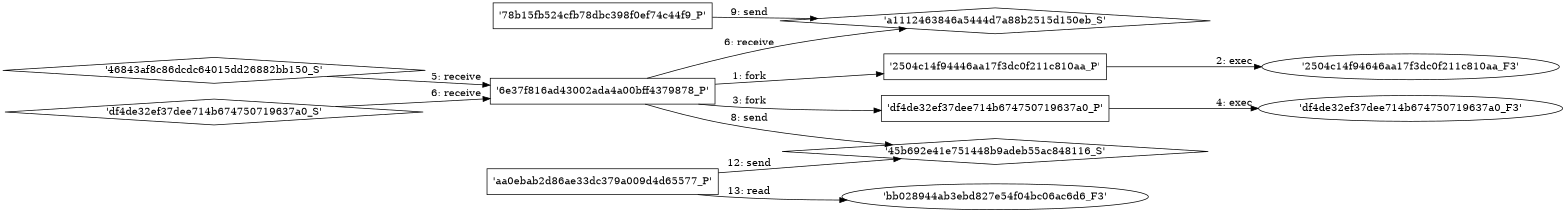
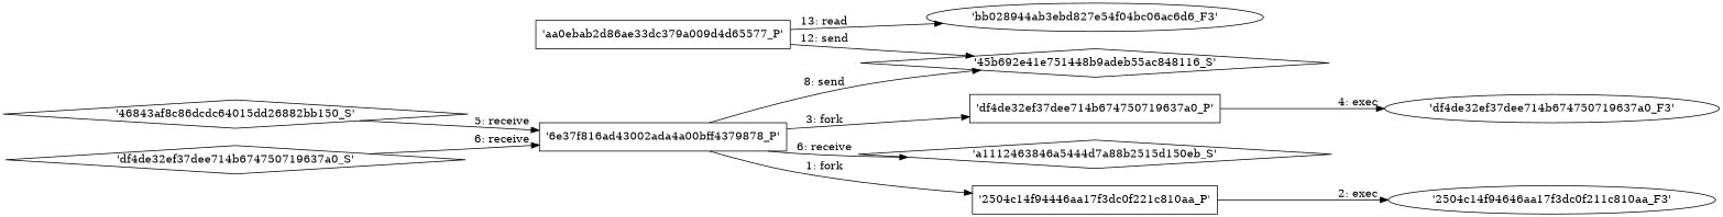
  digraph {
    engine=neato
    fixedsize=false
    fontsize=10
    nodesep=0.3
    rankdir=LR
    ranksep=0
    splines=true
    node [node_type=Process shape=box]
    "'6e37f816ad43002ada4a00bff4379878_P'"
-   "'2504c14f94446aa17f3dc0f211c810aa_P'"
+   "'2504c14f94446aa17f3dc0f211c810aa_P'" [label="'2504c14f94446aa17f3dc0f221c810aa_P'"]
    "'df4de32ef37dee714b674750719637a0_P'"
    "'a1112463846a5444d7a88b2515d150eb_S'" [node_type=Socket shape=diamond]
    "'45b692e41e751448b9adeb55ac848116_S'" [node_type=Socket shape=diamond]
    n6 [label="'2504c14f94646aa17f3dc0f211c810aa_F3'" node_type=File shape=ellipse]
    "'df4de32ef37dee714b674750719637a0_F3'" [node_type=File shape=ellipse]
    "'46843af8c86dcdc64015dd26882bb150_S'" [node_type=Socket shape=diamond]
    "'df4de32ef37dee714b674750719637a0_S'" [node_type=Socket shape=diamond]
-   "'78b15fb524cfb78dbc398f0ef74c44f9_P'"
    "'aa0ebab2d86ae33dc379a009d4d65577_P'"
    "'bb028944ab3ebd827e54f04bc06ac6d6_F3'" [node_type=file shape=ellipse]
    "'6e37f816ad43002ada4a00bff4379878_P'" -> "'2504c14f94446aa17f3dc0f211c810aa_P'" [label="1: fork"]
    "'6e37f816ad43002ada4a00bff4379878_P'" -> "'df4de32ef37dee714b674750719637a0_P'" [label="3: fork"]
    "'6e37f816ad43002ada4a00bff4379878_P'" -> "'a1112463846a5444d7a88b2515d150eb_S'" [label="6: receive"]
    "'6e37f816ad43002ada4a00bff4379878_P'" -> "'45b692e41e751448b9adeb55ac848116_S'" [label="8: send"]
    "'2504c14f94446aa17f3dc0f211c810aa_P'" -> n6 [label="2: exec"]
    "'df4de32ef37dee714b674750719637a0_P'" -> "'df4de32ef37dee714b674750719637a0_F3'" [label="4: exec"]
    "'46843af8c86dcdc64015dd26882bb150_S'" -> "'6e37f816ad43002ada4a00bff4379878_P'" [label="5: receive"]
    "'df4de32ef37dee714b674750719637a0_S'" -> "'6e37f816ad43002ada4a00bff4379878_P'" [label="6: receive"]
-   "'78b15fb524cfb78dbc398f0ef74c44f9_P'" -> "'a1112463846a5444d7a88b2515d150eb_S'" [label="9: send"]
    "'aa0ebab2d86ae33dc379a009d4d65577_P'" -> "'45b692e41e751448b9adeb55ac848116_S'" [label="12: send"]
    "'aa0ebab2d86ae33dc379a009d4d65577_P'" -> "'bb028944ab3ebd827e54f04bc06ac6d6_F3'" [label="13: read"]
  }
